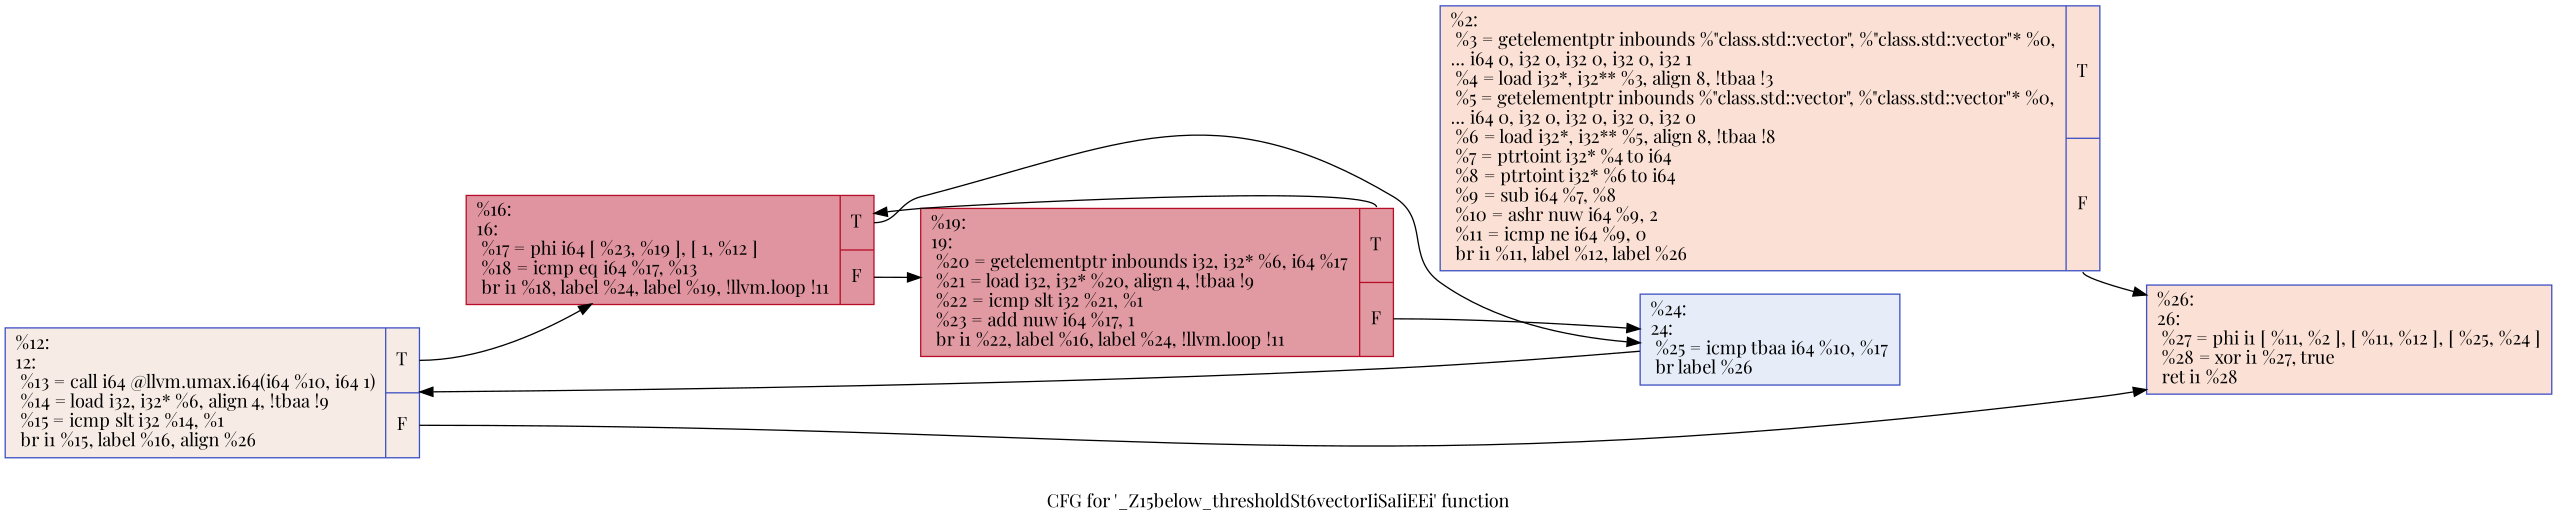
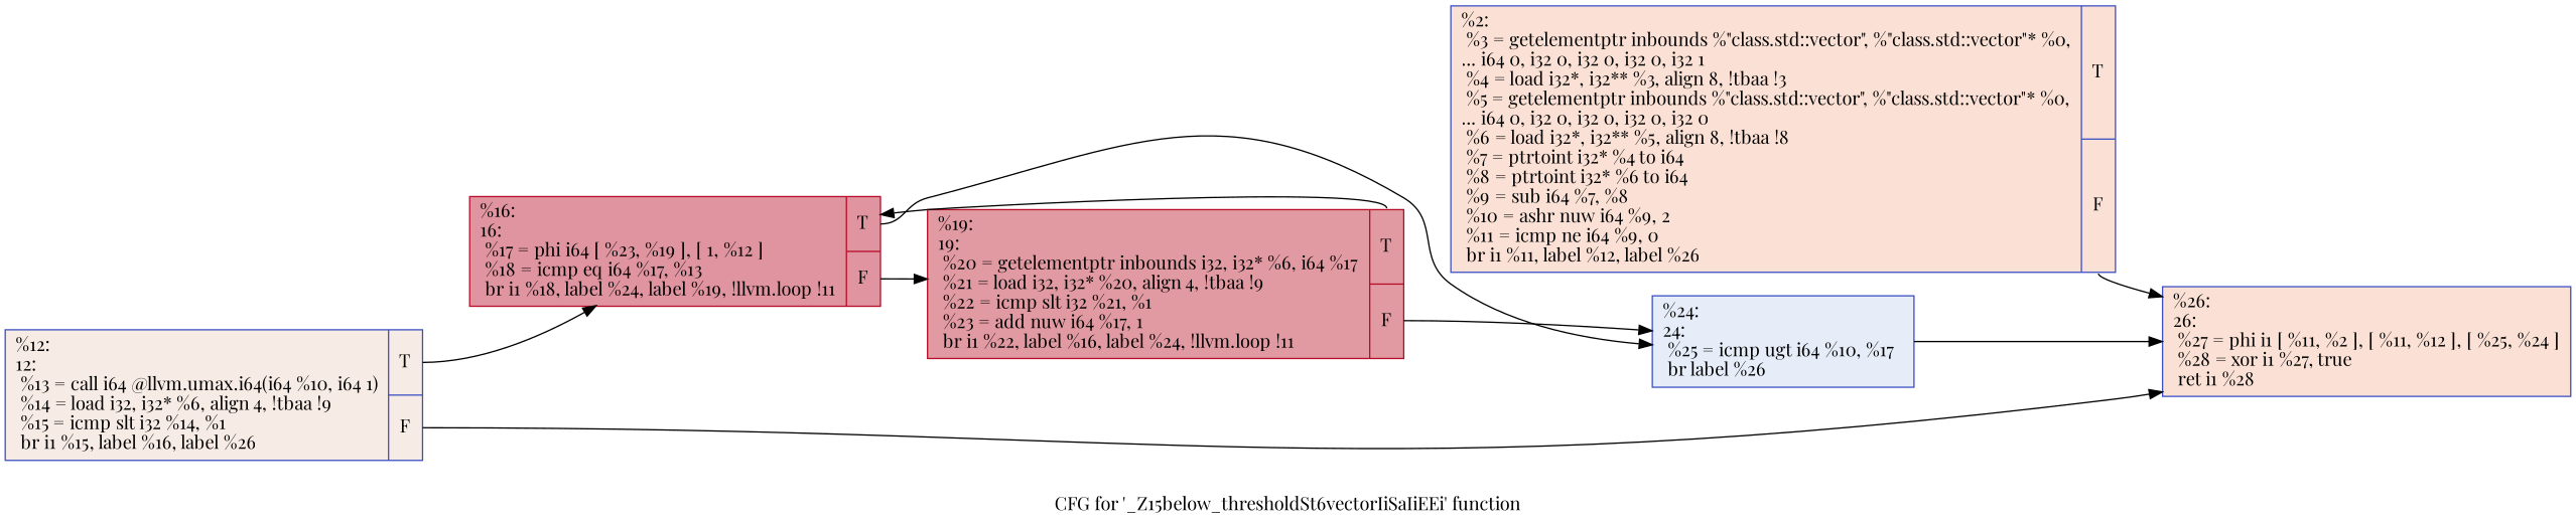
  digraph {
    fontname="Playfair Display"
    label="CFG for '_Z15below_thresholdSt6vectorIiSaIiEEi' function"
    rankdir=LR
    node [color="#3d50c3ff" fillcolor="#f7bca170" fontname="Playfair Display" shape=record style=filled]
    edge [fontname="Playfair Display" tailport=s1]
    n1 [label="{%2:\l  %3 = getelementptr inbounds %\"class.std::vector\", %\"class.std::vector\"* %0,\l... i64 0, i32 0, i32 0, i32 0, i32 1\l  %4 = load i32*, i32** %3, align 8, !tbaa !3\l  %5 = getelementptr inbounds %\"class.std::vector\", %\"class.std::vector\"* %0,\l... i64 0, i32 0, i32 0, i32 0, i32 0\l  %6 = load i32*, i32** %5, align 8, !tbaa !8\l  %7 = ptrtoint i32* %4 to i64\l  %8 = ptrtoint i32* %6 to i64\l  %9 = sub i64 %7, %8\l  %10 = ashr nuw i64 %9, 2\l  %11 = icmp ne i64 %9, 0\l  br i1 %11, label %12, label %26\l|{<s0>T|<s1>F}}"]
    n2 [label="{%26:\l26:                                               \l  %27 = phi i1 [ %11, %2 ], [ %11, %12 ], [ %25, %24 ]\l  %28 = xor i1 %27, true\l  ret i1 %28\l}"]
-   n3 [fillcolor="#ecd3c570" label="{%12:\l12:                                               \l  %13 = call i64 @llvm.umax.i64(i64 %10, i64 1)\l  %14 = load i32, i32* %6, align 4, !tbaa !9\l  %15 = icmp slt i32 %14, %1\l  br i1 %15, label %16, align %26\l|{<s0>T|<s1>F}}"]
+   n3 [fillcolor="#ecd3c570" label="{%12:\l12:                                               \l  %13 = call i64 @llvm.umax.i64(i64 %10, i64 1)\l  %14 = load i32, i32* %6, align 4, !tbaa !9\l  %15 = icmp slt i32 %14, %1\l  br i1 %15, label %16, label %26\l|{<s0>T|<s1>F}}"]
    n4 [color="#b70d28ff" fillcolor="#b70d2870" label="{%16:\l16:                                               \l  %17 = phi i64 [ %23, %19 ], [ 1, %12 ]\l  %18 = icmp eq i64 %17, %13\l  br i1 %18, label %24, label %19, !llvm.loop !11\l|{<s0>T|<s1>F}}"]
-   n5 [fillcolor="#c7d7f070" label="{%24:\l24:                                               \l  %25 = icmp tbaa i64 %10, %17\l  br label %26\l}"]
+   n5 [fillcolor="#c7d7f070" label="{%24:\l24:                                               \l  %25 = icmp ugt i64 %10, %17\l  br label %26\l}"]
    n6 [color="#b70d28ff" fillcolor="#bb1b2c70" label="{%19:\l19:                                               \l  %20 = getelementptr inbounds i32, i32* %6, i64 %17\l  %21 = load i32, i32* %20, align 4, !tbaa !9\l  %22 = icmp slt i32 %21, %1\l  %23 = add nuw i64 %17, 1\l  br i1 %22, label %16, label %24, !llvm.loop !11\l|{<s0>T|<s1>F}}"]
    n1 -> n2
    n3 -> n2
    n3 -> n4 [tailport=s0]
    n4 -> n5 [tailport=s0]
    n4 -> n6
-   n5 -> n3 [tailport=s0]
+   n5 -> n2 [tailport=s0]
    n6 -> n4 [tailport=s0]
    n6 -> n5
  }
